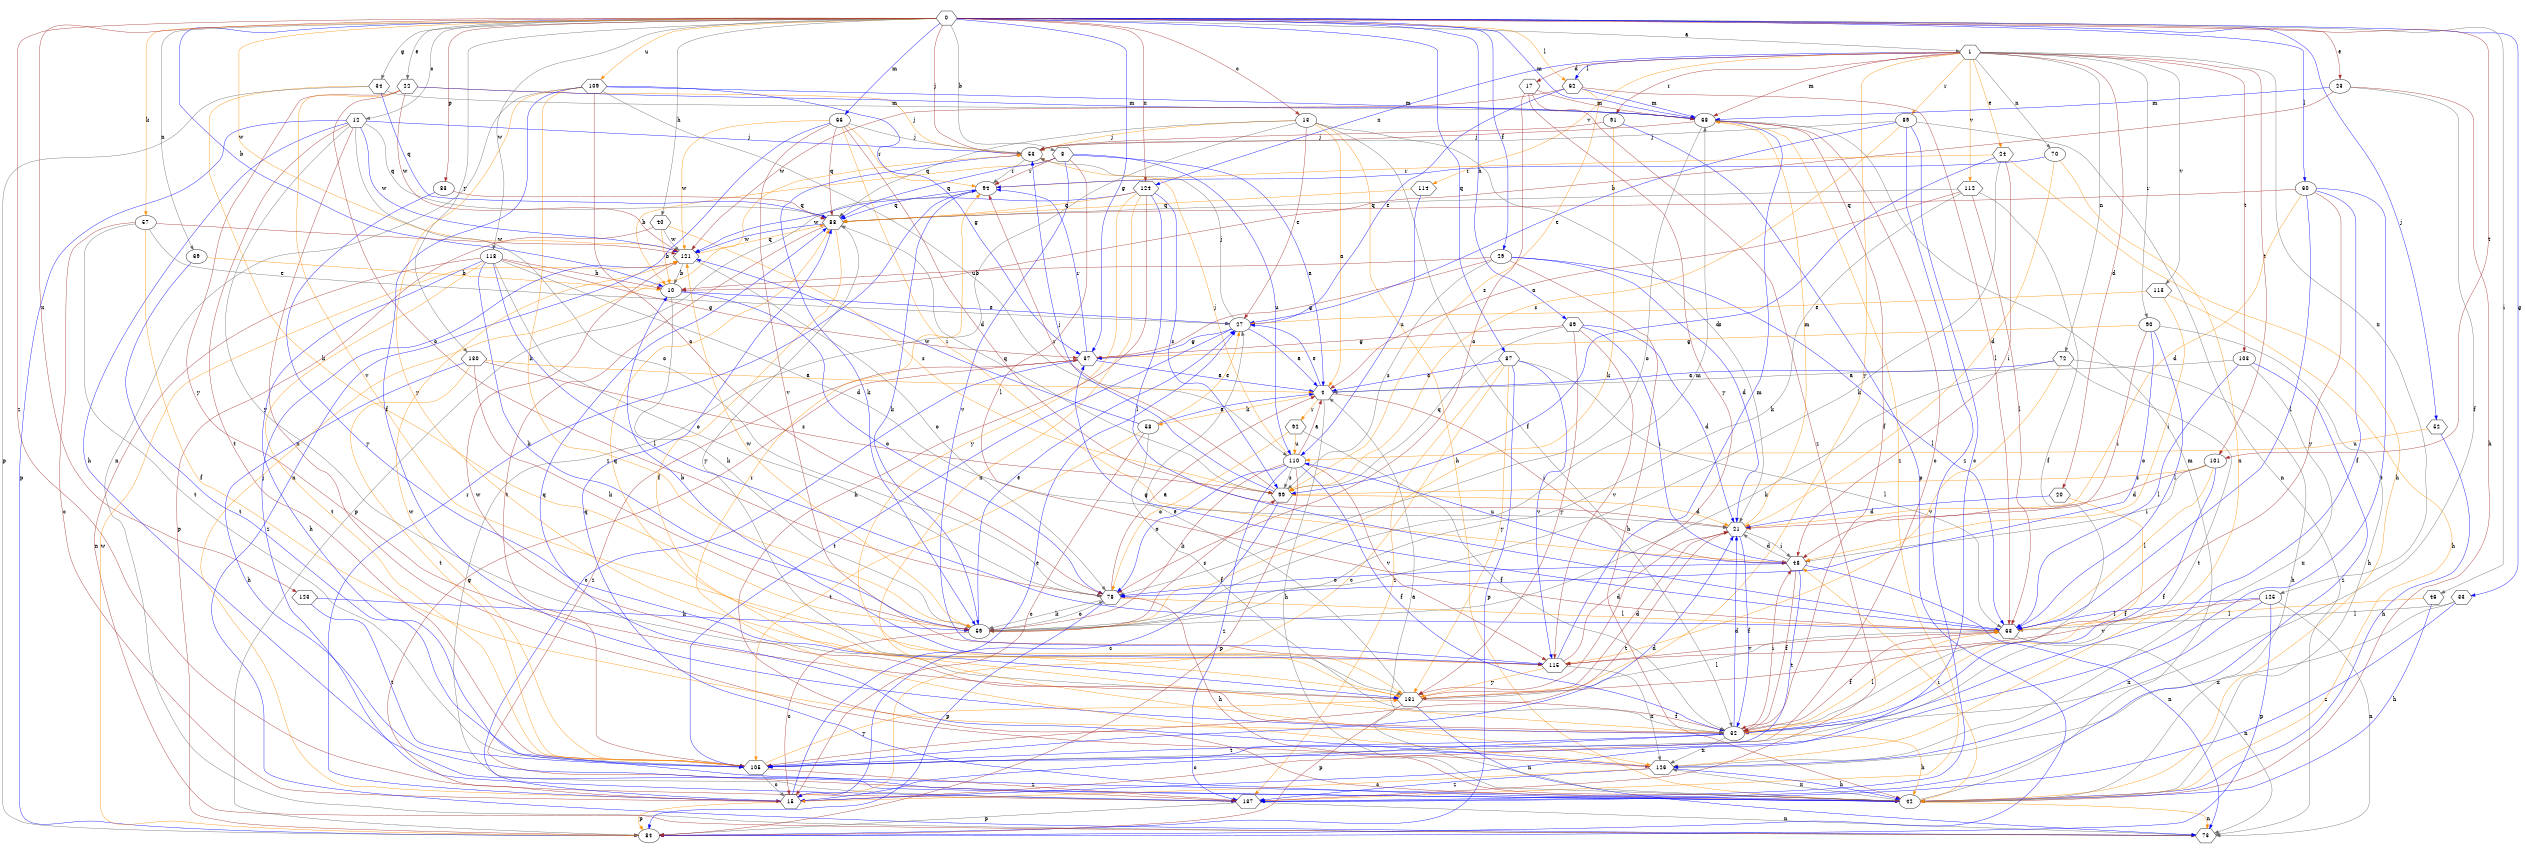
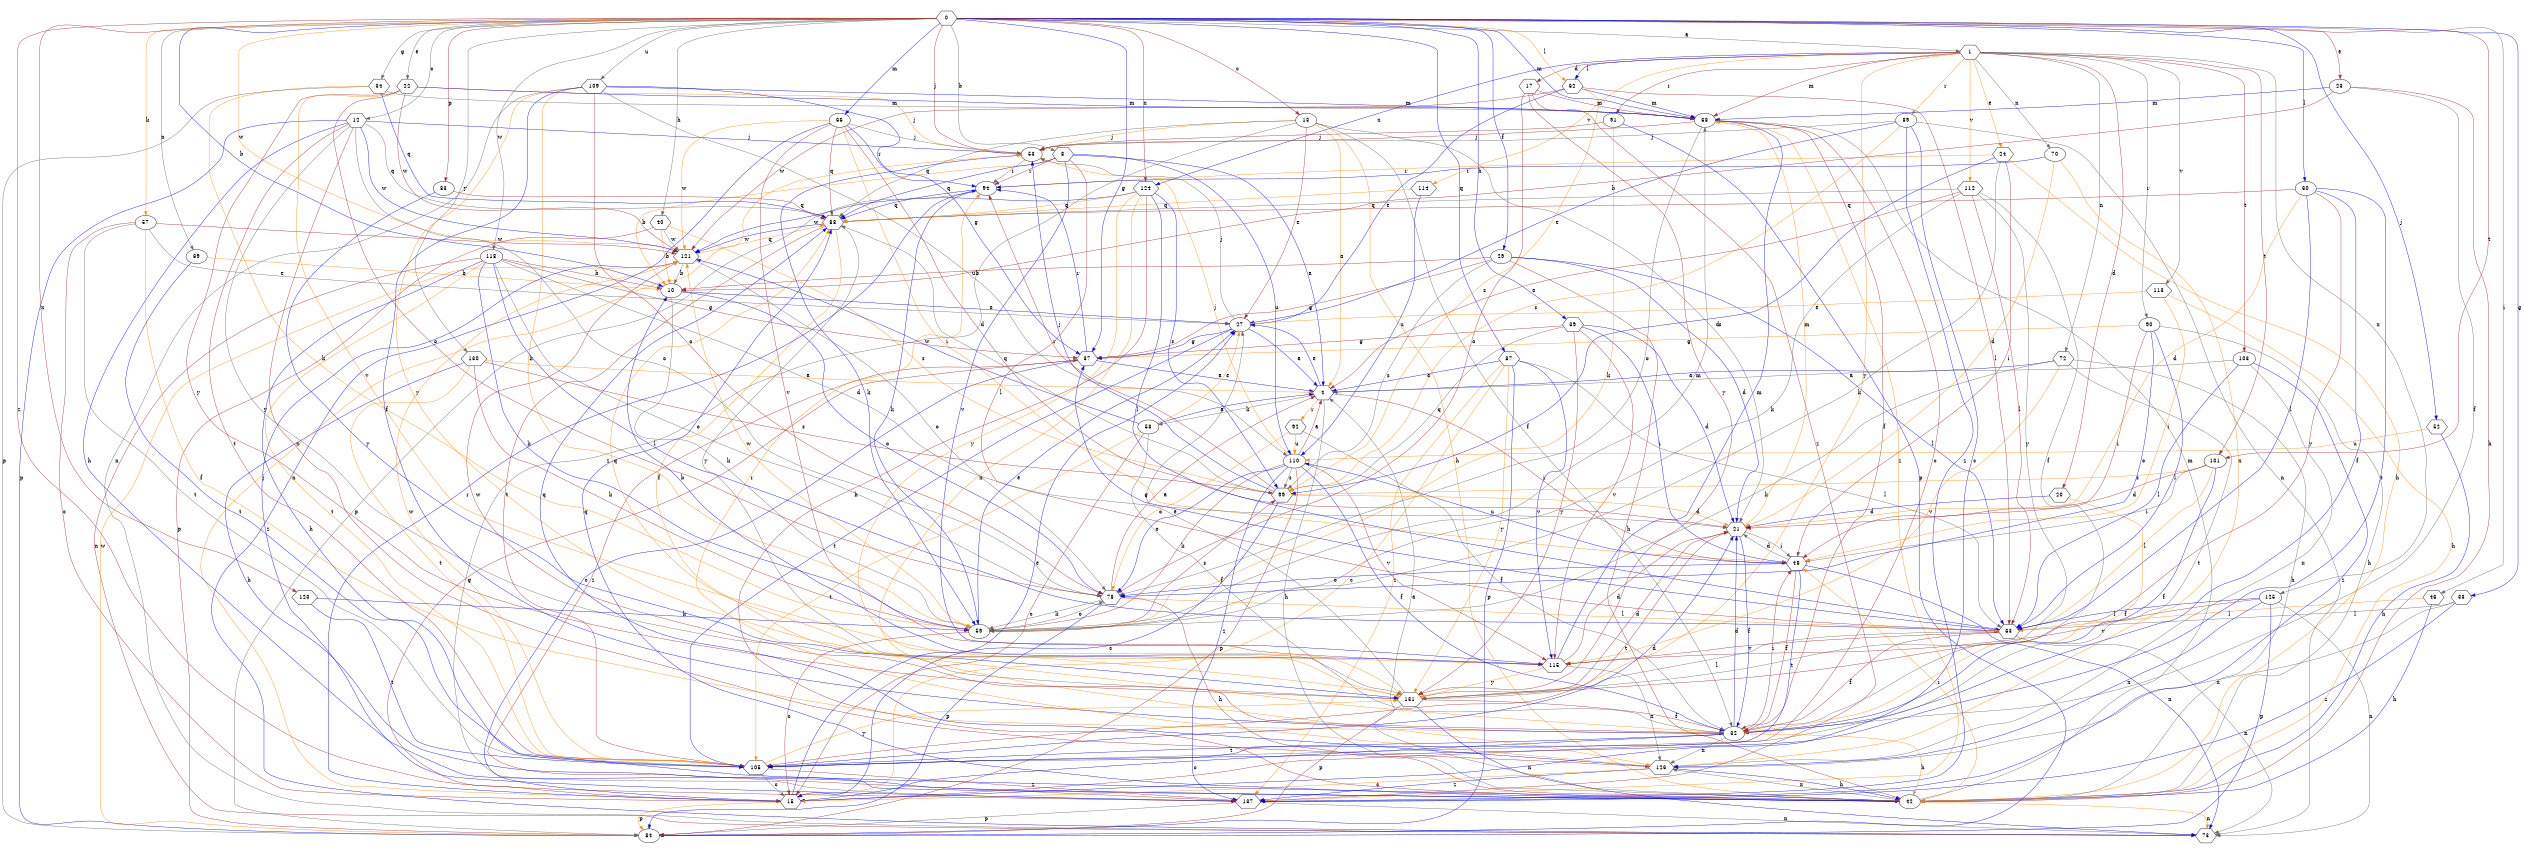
  strict digraph {
    node [shape=hexagon]
    edge [color=blue]
    0
    1
    8
    10 [shape=ellipse]
    n5 [label=13 shape=ellipse]
    12
    22
    23 [shape=ellipse]
    29 [shape=ellipse]
    33
    34
    37
    39
    40
    46
    52
    53 [shape=ellipse]
    57 [shape=ellipse]
    60 [shape=ellipse]
    62
    66 [shape=ellipse]
    68 [shape=ellipse]
    69 [shape=ellipse]
    83 [shape=ellipse]
    87
    101 [shape=ellipse]
    109
    118 [shape=ellipse]
    121
    123
    124
    130
    137
    17
    20
    24
    70 [shape=ellipse]
    72
    89 [shape=ellipse]
    90 [shape=ellipse]
    91 [shape=ellipse]
    103 [shape=ellipse]
    112
    113
    114
    125 [shape=ellipse]
    131
    4
    63
    88
    94 [shape=ellipse]
    110 [shape=ellipse]
    115
    27 [shape=ellipse]
    59 [shape=ellipse]
    78
    42 [shape=ellipse]
    21
    32 [shape=ellipse]
    84 [shape=ellipse]
    105
    126
    99
    15
    48
    73
    58 [shape=ellipse]
    92
    0 -> 1 [color=gray40 label=a]
    0 -> 8 [color=gray40 label=b]
    0 -> 10 [label=b]
    0 -> n5 [color=brown label=c]
    0 -> 12 [color=gray40 label=c]
    0 -> 22 [color=gray40 label=e]
    0 -> 23 [color=brown label=e]
    0 -> 29 [label=f]
    0 -> 33 [label=g]
    0 -> 34 [color=gray40 label=g]
    0 -> 37 [label=g]
    0 -> 39 [label=h]
    0 -> 40 [color=gray40 label=h]
    0 -> 46 [color=gray40 label=i]
    0 -> 52 [label=j]
    0 -> 53 [color=brown label=j]
    0 -> 57 [color=darkorange label=k]
    0 -> 60 [label=l]
    0 -> 62 [color=darkorange label=l]
    0 -> 66 [label=m]
    0 -> 68 [label=m]
    0 -> 69 [color=gray40 label=n]
    0 -> 83 [color=brown label=p]
    0 -> 87 [label=q]
    0 -> 101 [color=brown label=t]
-   0 -> 109 [color=darkorange label=u]
+   0 -> 109 [color=gray40 label=u]
    0 -> 118 [color=gray40 label=w]
    0 -> 121 [color=darkorange label=w]
    0 -> 123 [color=brown label=x]
    0 -> 124 [color=brown label=x]
    0 -> 130 [color=gray40 label=y]
    0 -> 137 [color=brown label=z]
    1 -> 62 [label=l]
    1 -> 68 [color=brown label=m]
    1 -> 101 [color=brown label=t]
    1 -> 124 [label=x]
    1 -> 17 [color=brown label=d]
    1 -> 20 [color=brown label=d]
    1 -> 24 [color=darkorange label=e]
    1 -> 70 [color=gray40 label=n]
    1 -> 72 [color=gray40 label=n]
    1 -> 89 [color=darkorange label=r]
    1 -> 90 [color=gray40 label=r]
    1 -> 91 [color=brown label=r]
    1 -> 103 [color=brown label=t]
    1 -> 112 [color=darkorange label=v]
    1 -> 113 [color=gray40 label=v]
    1 -> 114 [color=darkorange label=v]
    1 -> 125 [color=gray40 label=x]
    1 -> 131 [color=darkorange label=y]
    8 -> 10 [color=darkorange label=b]
    8 -> 4 [label=a]
    8 -> 63 [color=brown label=l]
    8 -> 88 [label=q]
    8 -> 94 [color=brown label=r]
    8 -> 110 [label=u]
    8 -> 115 [label=v]
    10 -> 27 [label=e]
    10 -> 59 [color=gray40 label=k]
    10 -> 78 [label=o]
    n5 -> 53 [color=darkorange label=j]
    n5 -> 137 [color=gray40 label=z]
    n5 -> 4 [color=darkorange label=a]
    n5 -> 88 [color=gray40 label=q]
    n5 -> 27 [color=brown label=e]
    n5 -> 42 [color=darkorange label=h]
    n5 -> 21 [color=gray40 label=d]
    n5 -> 32 [color=gray40 label=f]
    12 -> 53 [label=j]
    12 -> 121 [label=w]
    12 -> 131 [color=gray40 label=y]
    12 -> 88 [color=gray40 label=q]
    12 -> 78 [color=gray40 label=o]
    12 -> 42 [label=h]
    12 -> 84 [label=p]
    12 -> 105 [color=brown label=t]
    12 -> 126 [color=brown label=x]
    22 -> 53 [color=darkorange label=j]
    22 -> 68 [label=m]
    22 -> 121 [color=brown label=w]
    22 -> 131 [color=brown label=y]
    22 -> 115 [color=darkorange label=v]
    22 -> 78 [color=brown label=o]
    23 -> 10 [color=brown label=b]
    23 -> 68 [label=m]
    23 -> 42 [color=brown label=h]
    23 -> 32 [color=gray40 label=f]
    29 -> 10 [color=brown label=b]
    29 -> 37 [color=brown label=g]
    29 -> 63 [label=l]
    29 -> 42 [color=brown label=h]
    29 -> 21 [label=d]
    29 -> 99 [color=gray40 label=s]
    33 -> 137 [label=z]
    33 -> 63 [color=gray40 label=l]
    33 -> 126 [color=gray40 label=x]
    34 -> 68 [color=gray40 label=m]
    34 -> 88 [label=q]
    34 -> 59 [color=darkorange label=k]
    34 -> 84 [color=gray40 label=p]
    37 -> 137 [color=brown label=z]
    37 -> 4 [label=a]
    37 -> 94 [label=r]
    37 -> 15 [label=c]
    39 -> 37 [color=brown label=g]
    39 -> 131 [color=brown label=y]
    39 -> 115 [color=brown label=v]
    39 -> 21 [label=d]
    39 -> 99 [color=gray40 label=q]
    39 -> 48 [label=i]
    40 -> 10 [color=darkorange label=b]
    40 -> 121 [color=gray40 label=w]
    40 -> 84 [color=brown label=p]
    40 -> 99 [color=darkorange label=s]
    46 -> 63 [color=darkorange label=l]
    46 -> 42 [label=h]
    52 -> 110 [color=darkorange label=u]
    52 -> 42 [label=h]
    53 -> 94 [color=gray40 label=r]
    53 -> 59 [label=k]
    57 -> 121 [color=brown label=w]
    57 -> 27 [color=gray40 label=e]
    57 -> 32 [color=darkorange label=f]
    57 -> 105 [color=gray40 label=t]
    57 -> 15 [color=brown label=c]
    60 -> 131 [color=brown label=y]
    60 -> 63 [label=l]
    60 -> 88 [color=brown label=q]
    60 -> 21 [color=darkorange label=d]
    60 -> 32 [label=f]
    60 -> 105 [label=t]
    62 -> 68 [label=m]
    62 -> 121 [color=brown label=w]
    62 -> 63 [color=brown label=l]
    62 -> 27 [label=e]
    62 -> 99 [color=darkorange label=s]
    66 -> 53 [color=gray40 label=j]
    66 -> 121 [color=darkorange label=w]
    66 -> 88 [color=brown label=q]
-   66 -> 94 [color=darkorange label=r]
+   66 -> 94 [label=r]
    66 -> 115 [color=brown label=v]
    66 -> 21 [color=brown label=d]
    66 -> 48 [color=darkorange label=i]
    66 -> 73 [label=n]
    68 -> 53 [color=brown label=j]
    68 -> 137 [color=darkorange label=z]
    68 -> 78 [color=gray40 label=o]
    68 -> 32 [color=brown label=f]
    68 -> 15 [color=brown label=c]
    69 -> 10 [color=darkorange label=b]
    69 -> 105 [label=t]
    83 -> 131 [label=y]
    83 -> 88 [color=brown label=q]
    87 -> 137 [color=darkorange label=z]
    87 -> 131 [color=darkorange label=y]
    87 -> 4 [label=a]
    87 -> 63 [color=gray40 label=l]
    87 -> 115 [label=v]
    87 -> 84 [label=p]
    87 -> 15 [color=darkorange label=c]
    101 -> 63 [color=darkorange label=l]
    101 -> 21 [color=brown label=d]
    101 -> 32 [label=f]
    101 -> 99 [color=darkorange label=s]
    101 -> 48 [color=gray40 label=i]
    109 -> 37 [label=g]
    109 -> 68 [label=m]
    109 -> 131 [color=darkorange label=y]
    109 -> 110 [color=gray40 label=u]
    109 -> 59 [color=darkorange label=k]
    109 -> 78 [color=brown label=o]
    109 -> 32 [label=f]
    109 -> 73 [color=gray40 label=n]
    118 -> 10 [color=brown label=b]
    118 -> 37 [color=brown label=g]
    118 -> 63 [label=l]
    118 -> 59 [label=k]
    118 -> 78 [color=gray40 label=o]
    118 -> 42 [label=h]
    118 -> 21 [color=gray40 label=d]
    118 -> 105 [color=darkorange label=t]
    118 -> 73 [color=brown label=n]
    121 -> 10 [color=gray40 label=b]
    121 -> 137 [label=z]
    121 -> 88 [color=darkorange label=q]
    121 -> 78 [color=gray40 label=o]
    123 -> 59 [label=k]
    123 -> 105 [label=t]
    124 -> 121 [label=w]
    124 -> 131 [color=darkorange label=y]
    124 -> 63 [label=l]
    124 -> 88 [color=darkorange label=q]
    124 -> 42 [color=brown label=h]
    124 -> 126 [color=darkorange label=x]
    124 -> 99 [label=s]
    130 -> 4 [color=darkorange label=a]
    130 -> 59 [color=brown label=k]
    130 -> 42 [label=h]
    130 -> 105 [color=darkorange label=t]
    130 -> 99 [color=brown label=s]
    137 -> 84 [color=gray40 label=p]
    137 -> 73 [color=gray40 label=n]
    17 -> 68 [color=brown label=m]
    17 -> 137 [color=brown label=z]
    17 -> 131 [color=brown label=y]
    17 -> 78 [color=brown label=o]
    20 -> 21 [label=d]
    20 -> 32 [color=darkorange label=f]
    24 -> 94 [color=darkorange label=r]
    24 -> 59 [color=gray40 label=k]
    24 -> 42 [color=darkorange label=h]
    24 -> 99 [label=s]
    24 -> 48 [color=brown label=i]
    70 -> 94 [label=r]
    70 -> 21 [color=darkorange label=d]
    70 -> 126 [color=darkorange label=x]
    72 -> 4 [label=a]
    72 -> 115 [color=darkorange label=v]
    72 -> 59 [color=gray40 label=k]
    72 -> 42 [color=gray40 label=h]
    72 -> 105 [color=gray40 label=t]
    89 -> 53 [color=gray40 label=j]
    89 -> 137 [label=z]
    89 -> 27 [label=e]
    89 -> 99 [color=darkorange label=s]
    89 -> 15 [label=c]
    89 -> 73 [color=gray40 label=n]
    90 -> 37 [color=darkorange label=g]
    90 -> 63 [label=l]
    90 -> 78 [label=o]
    90 -> 42 [color=gray40 label=h]
    90 -> 48 [color=brown label=i]
    91 -> 53 [color=brown label=j]
    91 -> 59 [color=darkorange label=k]
    91 -> 84 [label=p]
    103 -> 137 [label=z]
    103 -> 4 [color=gray40 label=a]
    103 -> 63 [label=l]
    103 -> 126 [color=gray40 label=x]
+   112 -> 131 [color=gray40 label=y]
    112 -> 4 [color=brown label=a]
    112 -> 63 [color=brown label=l]
    112 -> 88 [color=gray40 label=q]
    112 -> 59 [color=gray40 label=k]
    112 -> 32 [color=gray40 label=f]
    113 -> 27 [color=darkorange label=e]
    113 -> 42 [color=darkorange label=h]
    113 -> 48 [color=darkorange label=i]
    114 -> 88 [color=darkorange label=q]
    114 -> 110 [label=u]
    125 -> 63 [label=l]
    125 -> 115 [color=brown label=v]
    125 -> 84 [label=p]
    125 -> 126 [label=x]
    125 -> 73 [color=gray40 label=n]
    131 -> 63 [color=gray40 label=l]
    131 -> 88 [color=darkorange label=q]
    131 -> 27 [color=gray40 label=e]
    131 -> 21 [color=brown label=d]
    131 -> 32 [color=brown label=f]
    131 -> 84 [color=brown label=p]
    131 -> 73 [label=n]
    4 -> 27 [label=e]
    4 -> 42 [color=gray40 label=h]
    4 -> 48 [color=brown label=i]
-   4 -> 58 [color=darkorange label=k]
+   4 -> 58 [color=gray40 label=k]
    4 -> 92 [color=darkorange label=r]
    63 -> 37 [label=g]
    63 -> 115 [color=brown label=v]
    63 -> 32 [color=brown label=f]
    63 -> 73 [color=gray40 label=n]
    88 -> 121 [label=w]
    88 -> 131 [color=gray40 label=y]
    88 -> 32 [color=darkorange label=f]
    88 -> 105 [color=brown label=t]
    94 -> 88 [label=q]
    94 -> 59 [label=k]
    94 -> 84 [color=gray40 label=p]
    110 -> 53 [color=darkorange label=j]
    110 -> 137 [label=z]
    110 -> 4 [color=brown label=a]
    110 -> 115 [color=brown label=v]
    110 -> 59 [color=brown label=k]
    110 -> 78 [label=o]
    110 -> 32 [label=f]
    110 -> 84 [color=brown label=p]
    110 -> 99 [color=gray40 label=s]
    115 -> 10 [label=b]
    115 -> 68 [label=m]
    115 -> 131 [color=darkorange label=y]
    115 -> 21 [color=brown label=d]
    115 -> 126 [color=gray40 label=x]
    27 -> 37 [label=g]
    27 -> 53 [color=gray40 label=j]
    27 -> 4 [label=a]
    27 -> 105 [label=t]
    59 -> 68 [color=gray40 label=m]
    59 -> 121 [color=darkorange label=w]
    59 -> 27 [label=e]
    59 -> 78 [color=gray40 label=o]
    59 -> 99 [color=brown label=s]
    59 -> 15 [color=brown label=c]
    78 -> 4 [color=brown label=a]
    78 -> 63 [color=darkorange label=l]
    78 -> 59 [color=gray40 label=k]
    78 -> 42 [color=brown label=h]
    78 -> 84 [label=p]
    42 -> 68 [color=gray40 label=m]
    42 -> 4 [color=gray40 label=a]
    42 -> 88 [label=q]
    42 -> 126 [color=gray40 label=x]
    42 -> 48 [color=darkorange label=i]
    42 -> 73 [color=darkorange label=n]
    21 -> 68 [color=darkorange label=m]
    21 -> 32 [label=f]
    21 -> 105 [color=brown label=t]
    21 -> 48 [color=gray40 label=i]
    32 -> 121 [color=brown label=w]
-   32 -> 63 [color=darkorange label=l]
    32 -> 42 [color=darkorange label=h]
    32 -> 21 [label=d]
    32 -> 105 [label=t]
    32 -> 126 [color=gray40 label=x]
    32 -> 15 [label=c]
    32 -> 48 [color=brown label=i]
    84 -> 121 [color=darkorange label=w]
    105 -> 121 [color=darkorange label=w]
    105 -> 137 [color=brown label=z]
    105 -> 131 [color=darkorange label=y]
    105 -> 21 [label=d]
    105 -> 15 [color=gray40 label=c]
    126 -> 137 [label=z]
    126 -> 88 [label=q]
    126 -> 94 [color=darkorange label=r]
    126 -> 42 [label=h]
    126 -> 15 [color=darkorange label=c]
    99 -> 53 [label=j]
    99 -> 88 [color=gray40 label=q]
    99 -> 94 [color=brown label=r]
    99 -> 21 [color=darkorange label=d]
    99 -> 15 [label=c]
    15 -> 37 [color=brown label=g]
    15 -> 53 [color=darkorange label=j]
    15 -> 94 [label=r]
    15 -> 27 [label=e]
    15 -> 84 [color=darkorange label=p]
    48 -> 110 [label=u]
    48 -> 78 [label=o]
    48 -> 21 [color=gray40 label=d]
    48 -> 32 [color=brown label=f]
    48 -> 105 [label=t]
    48 -> 73 [label=n]
    58 -> 121 [label=w]
    58 -> 4 [label=a]
    58 -> 27 [color=darkorange label=e]
    58 -> 32 [color=gray40 label=f]
    58 -> 105 [color=darkorange label=t]
    58 -> 15 [color=brown label=c]
    92 -> 110 [color=darkorange label=u]
    92 -> 78 [color=darkorange label=o]
    92 -> 32 [color=gray40 label=f]
  }
